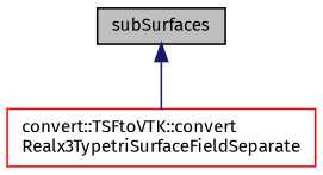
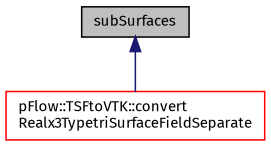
  digraph {
    rankdir=TB
    fontname="Fira Sans"
    node [fontname="Fira Sans" fontsize=10 shape=record style=filled]
    n1 [color=black fillcolor=grey75 fontcolor=black height=0.2 label=subSurfaces width=0.4]
-   n2 [color=red fillcolor=white height=0.2 label="convert::TSFtoVTK::convert\lRealx3TypetriSurfaceFieldSeparate" width=0.4]
+   n2 [color=red fillcolor=white height=0.2 label="pFlow::TSFtoVTK::convert\lRealx3TypetriSurfaceFieldSeparate" width=0.4]
    n1 -> n2 [color=midnightblue dir=back fontname="Fira Sans" fontsize=10 labelfontname=Helvetica labelfontsize=10 style=solid]
  }
